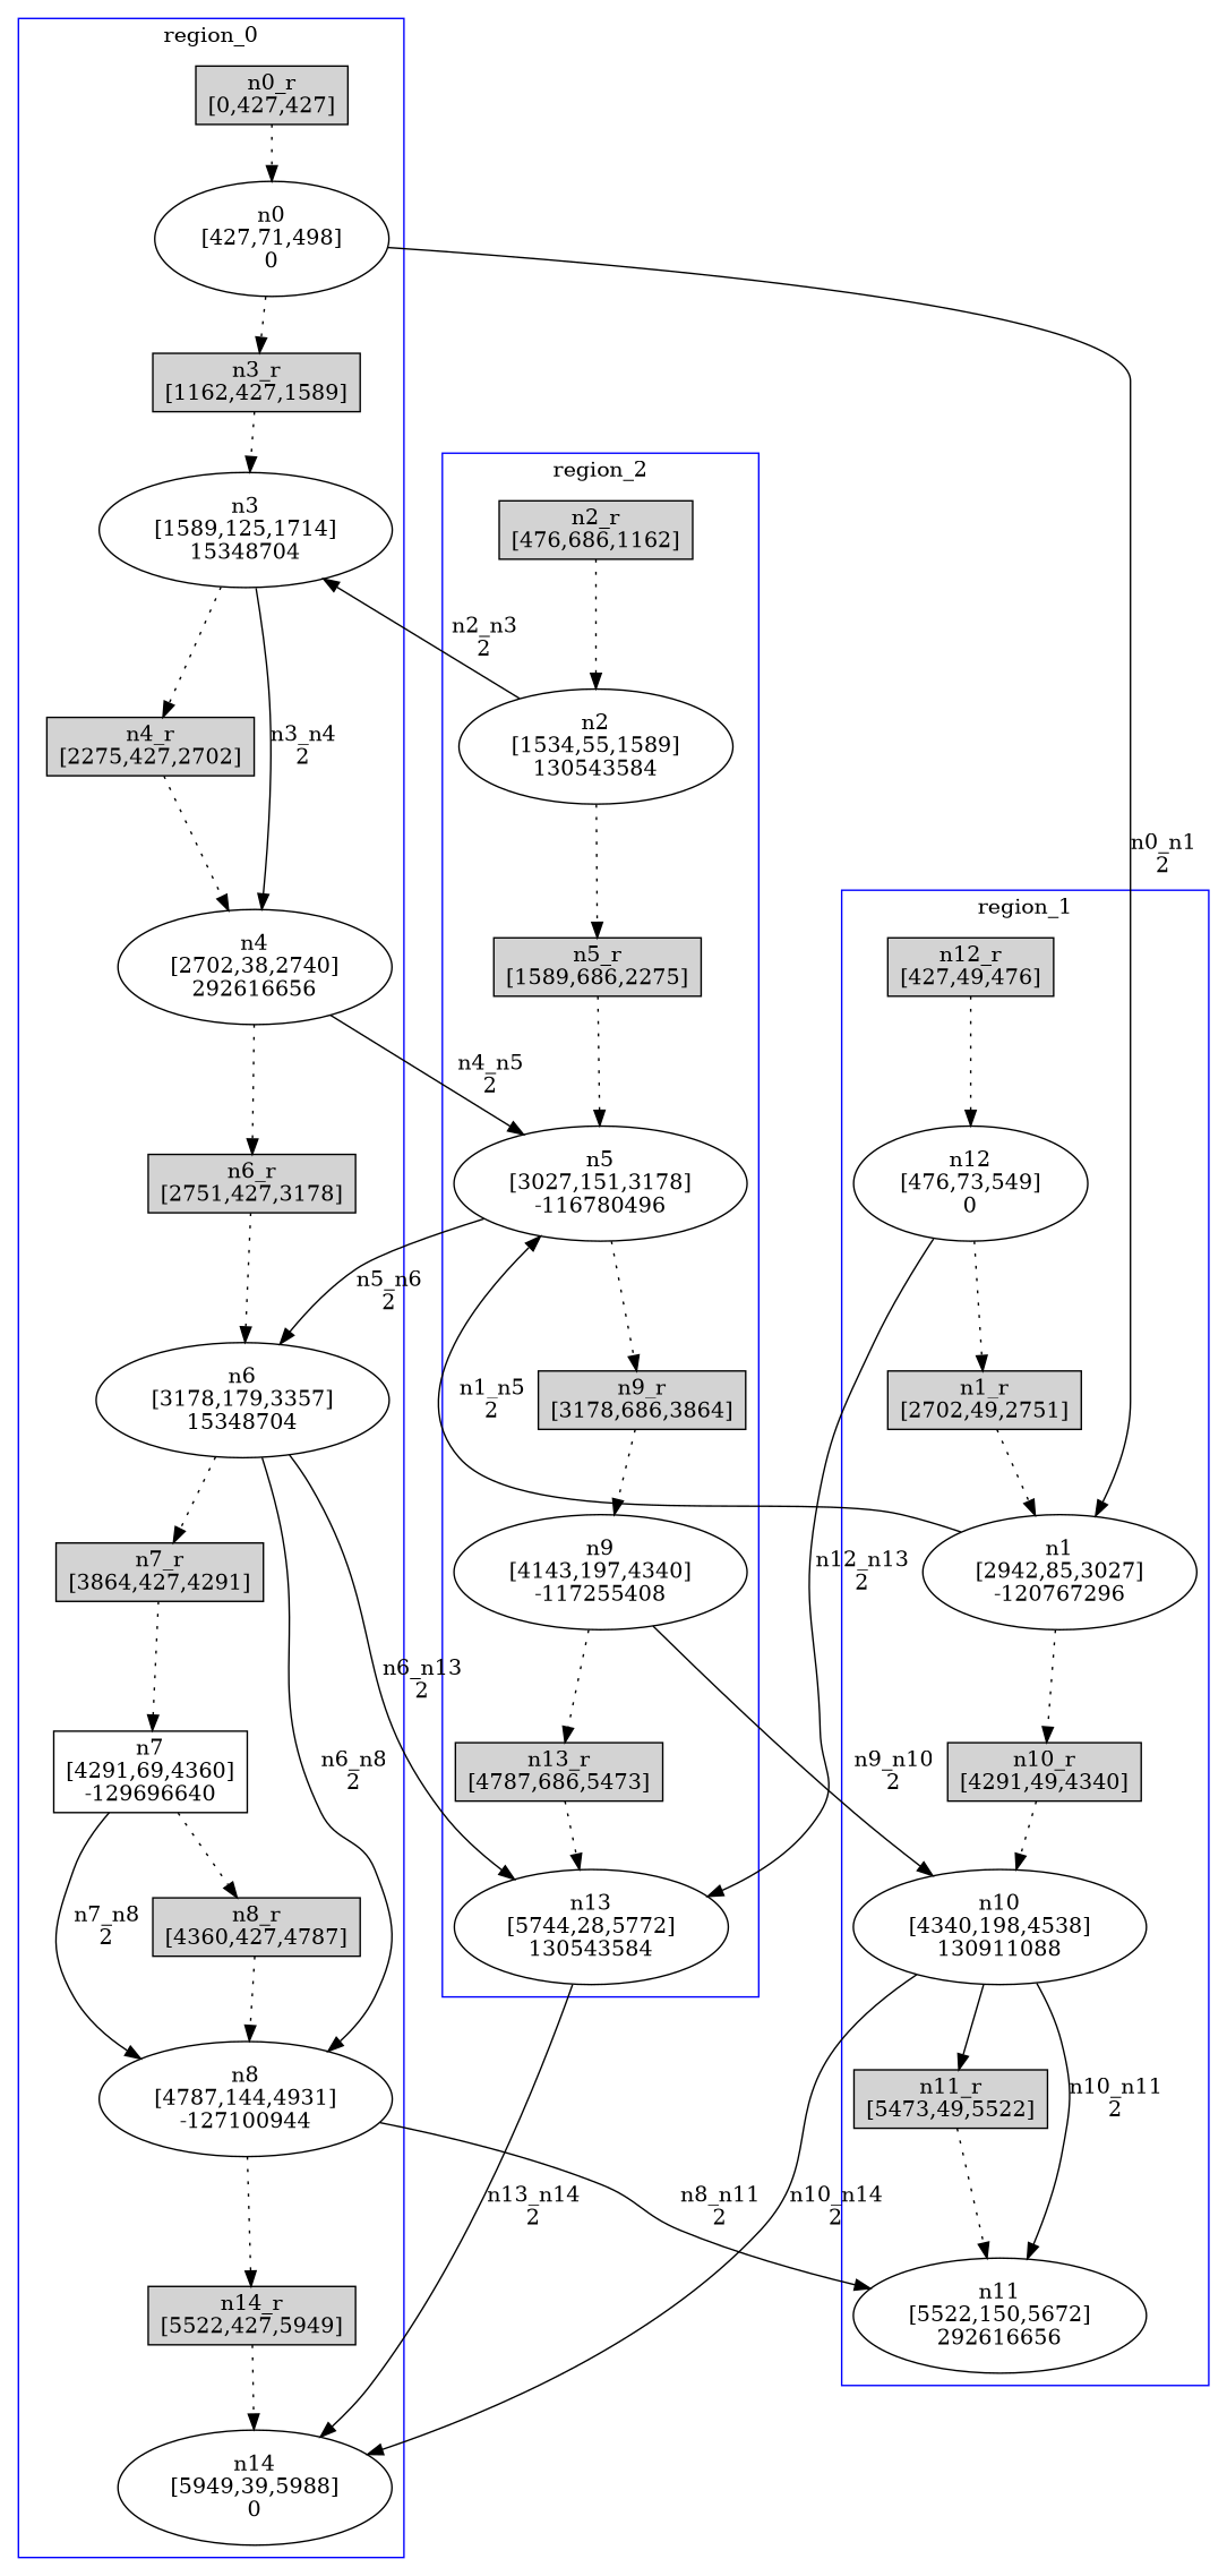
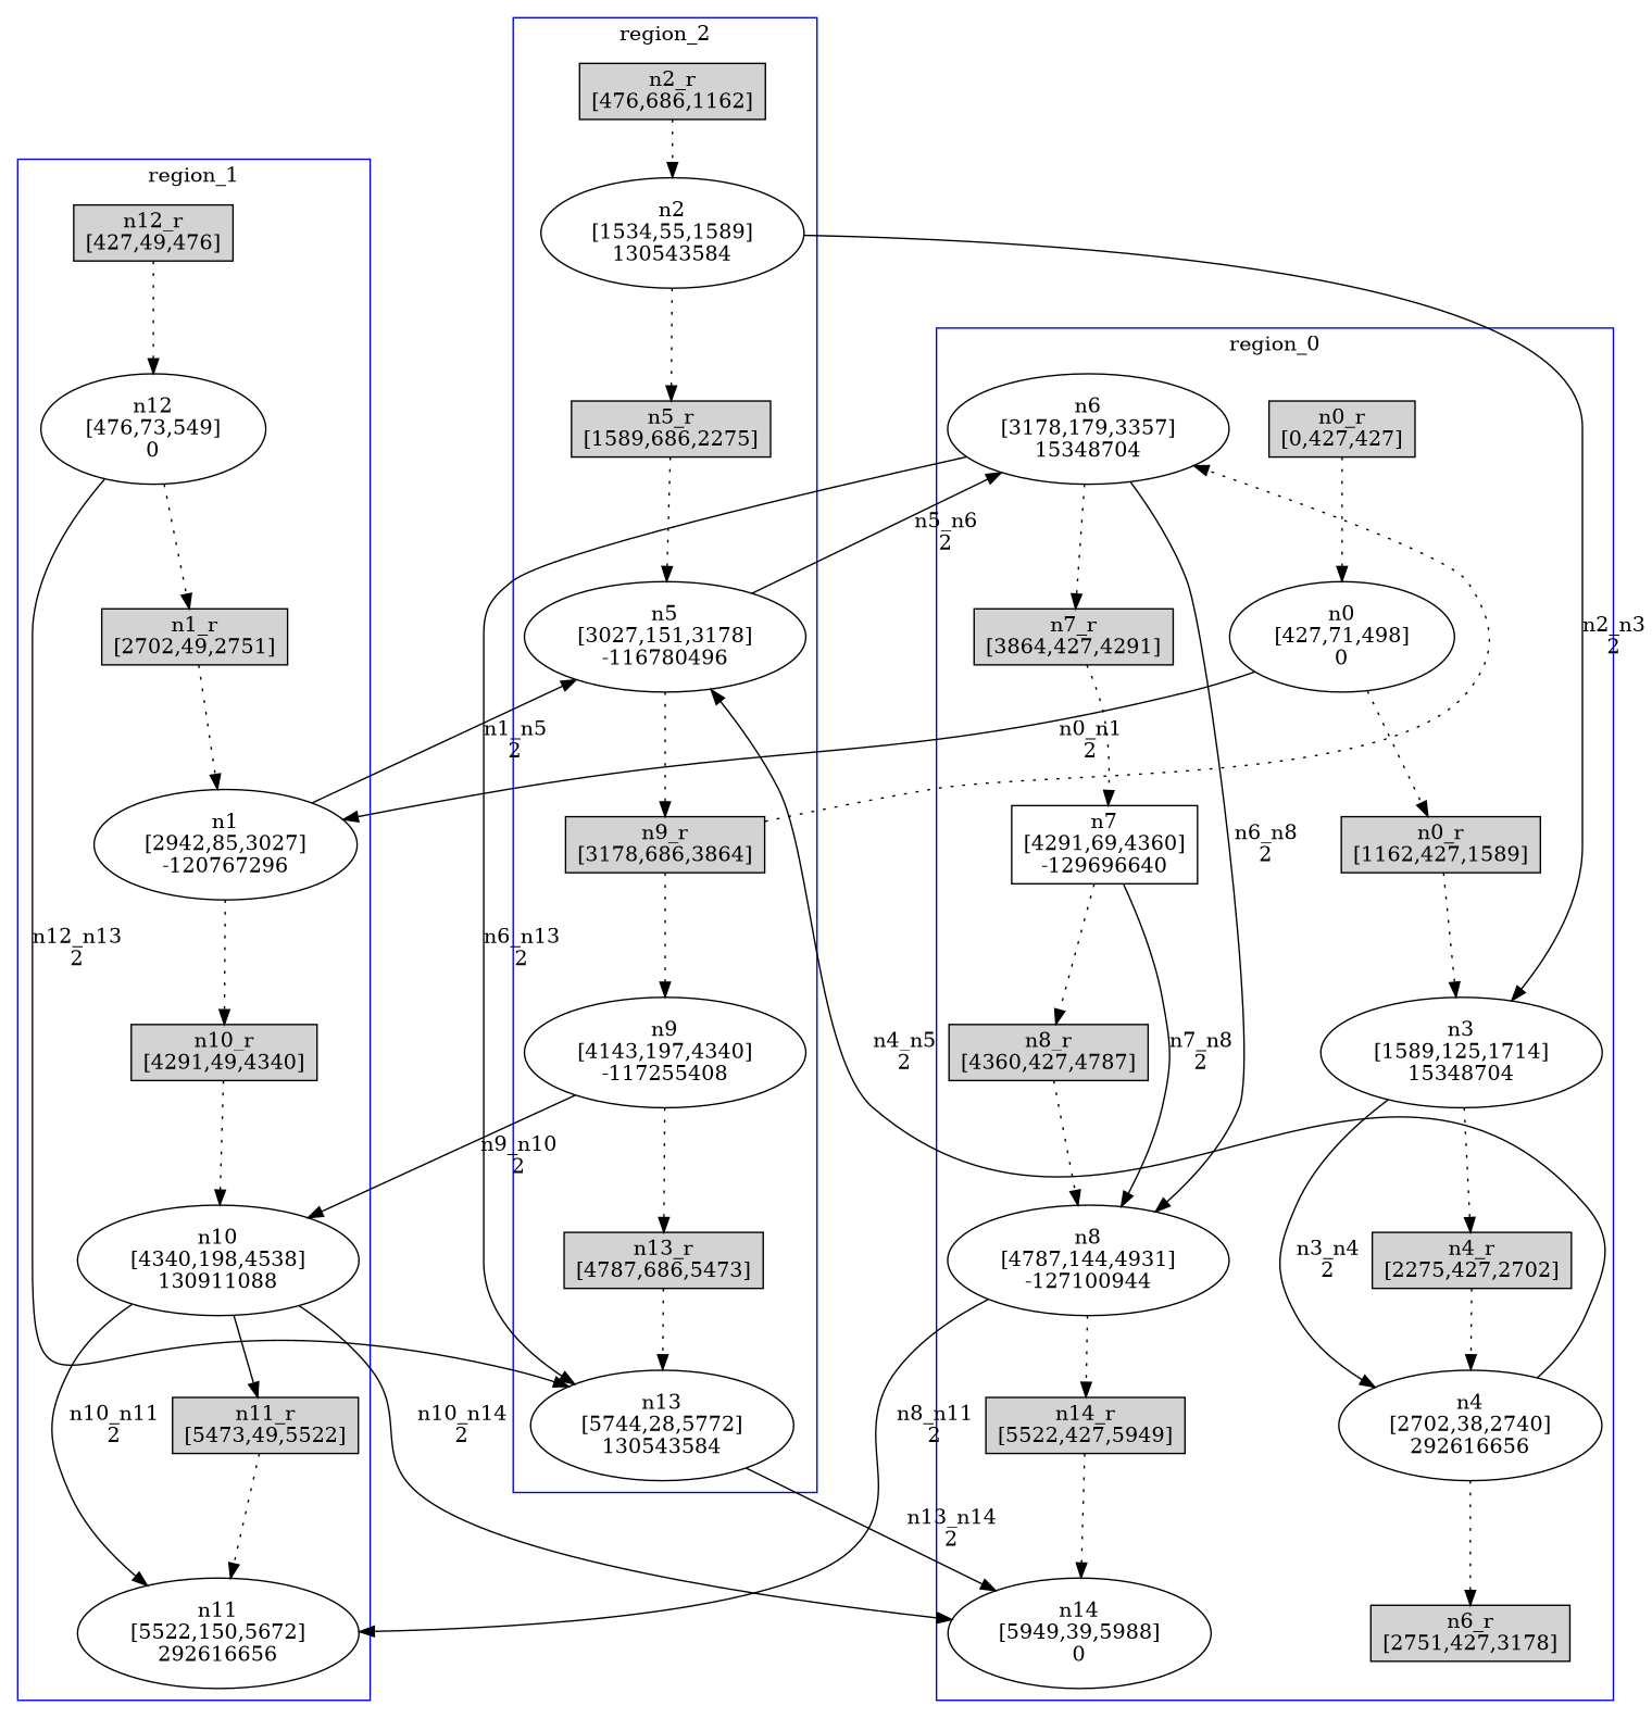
  digraph {
    node [shape=box]
    edge [style=dotted]
    n1 [label="n0_r\n[0,427,427]" style=filled]
    n2 [label="n0\n[427,71,498]\n0" shape=""]
-   n3 [label="n3_r\n[1162,427,1589]" style=filled]
+   n3 [label="n0_r\n[1162,427,1589]" style=filled]
    n4 [label="n3\n[1589,125,1714]\n15348704" shape=""]
    n5 [label="n4_r\n[2275,427,2702]" style=filled]
    n6 [label="n4\n[2702,38,2740]\n292616656" shape=""]
    n7 [label="n6_r\n[2751,427,3178]" style=filled]
    n8 [label="n6\n[3178,179,3357]\n15348704" shape=""]
    n9 [label="n7_r\n[3864,427,4291]" style=filled]
    n10 [label="n7\n[4291,69,4360]\n-129696640"]
    n11 [label="n8_r\n[4360,427,4787]" style=filled]
    n12 [label="n8\n[4787,144,4931]\n-127100944" shape=""]
    n13 [label="n14_r\n[5522,427,5949]" style=filled]
    n14 [label="n14\n[5949,39,5988]\n0" shape=""]
    n15 [label="n12_r\n[427,49,476]" style=filled]
    n16 [label="n12\n[476,73,549]\n0" shape=""]
    n17 [label="n1_r\n[2702,49,2751]" style=filled]
    n18 [label="n1\n[2942,85,3027]\n-120767296" shape=""]
    n19 [label="n10_r\n[4291,49,4340]" style=filled]
    n20 [label="n10\n[4340,198,4538]\n130911088" shape=""]
    n21 [label="n11_r\n[5473,49,5522]" style=filled]
    n22 [label="n11\n[5522,150,5672]\n292616656" shape=""]
    n23 [label="n2_r\n[476,686,1162]" style=filled]
    n24 [label="n2\n[1534,55,1589]\n130543584" shape=""]
    n25 [label="n5_r\n[1589,686,2275]" style=filled]
    n26 [label="n5\n[3027,151,3178]\n-116780496" shape=""]
    n27 [label="n9_r\n[3178,686,3864]" style=filled]
    n28 [label="n9\n[4143,197,4340]\n-117255408" shape=""]
    n29 [label="n13_r\n[4787,686,5473]" style=filled]
    n30 [label="n13\n[5744,28,5772]\n130543584" shape=""]
    subgraph cluster_1 {
      color=blue
      label=region_0
      stytle=filled
      n1
      n2
      n3
      n4
      n5
      n6
      n7
      n8
      n9
      n10
      n11
      n12
      n13
      n14
    }
    subgraph cluster_2 {
      color=blue
      label=region_1
      stytle=filled
      n15
      n16
      n17
      n18
      n19
      n20
      n21
      n22
    }
    subgraph cluster_3 {
      color=blue
      label=region_2
      stytle=filled
      n23
      n24
      n25
      n26
      n27
      n28
      n29
      n30
    }
    n1 -> n2
    n2 -> n3
    n2 -> n18 [label="n0_n1\n2" style=""]
    n3 -> n4
    n4 -> n5
    n4 -> n6 [label="n3_n4\n2" style=""]
    n5 -> n6
    n6 -> n7
    n6 -> n26 [label="n4_n5\n2" style=""]
-   n7 -> n8
+   n27 -> n8
    n8 -> n9
    n8 -> n12 [label="n6_n8\n2" style=""]
    n8 -> n30 [label="n6_n13\n2" style=""]
    n9 -> n10
    n10 -> n11
    n10 -> n12 [label="n7_n8\n2" style=""]
    n11 -> n12
    n12 -> n13
    n12 -> n22 [label="n8_n11\n2" style=""]
    n13 -> n14
    n15 -> n16
    n16 -> n17
    n16 -> n30 [label="n12_n13\n2" style=""]
    n17 -> n18
    n18 -> n19
    n18 -> n26 [label="n1_n5\n2" style=""]
    n19 -> n20
    n20 -> n14 [label="n10_n14\n2" style=""]
    n20 -> n21 [style=solid]
    n20 -> n22 [label="n10_n11\n2" style=""]
    n21 -> n22
    n23 -> n24
    n24 -> n4 [label="n2_n3\n2" style=""]
    n24 -> n25
    n25 -> n26
    n26 -> n8 [label="n5_n6\n2" style=""]
    n26 -> n27
    n27 -> n28
    n28 -> n20 [label="n9_n10\n2" style=""]
    n28 -> n29
    n29 -> n30
    n30 -> n14 [label="n13_n14\n2" style=""]
  }
